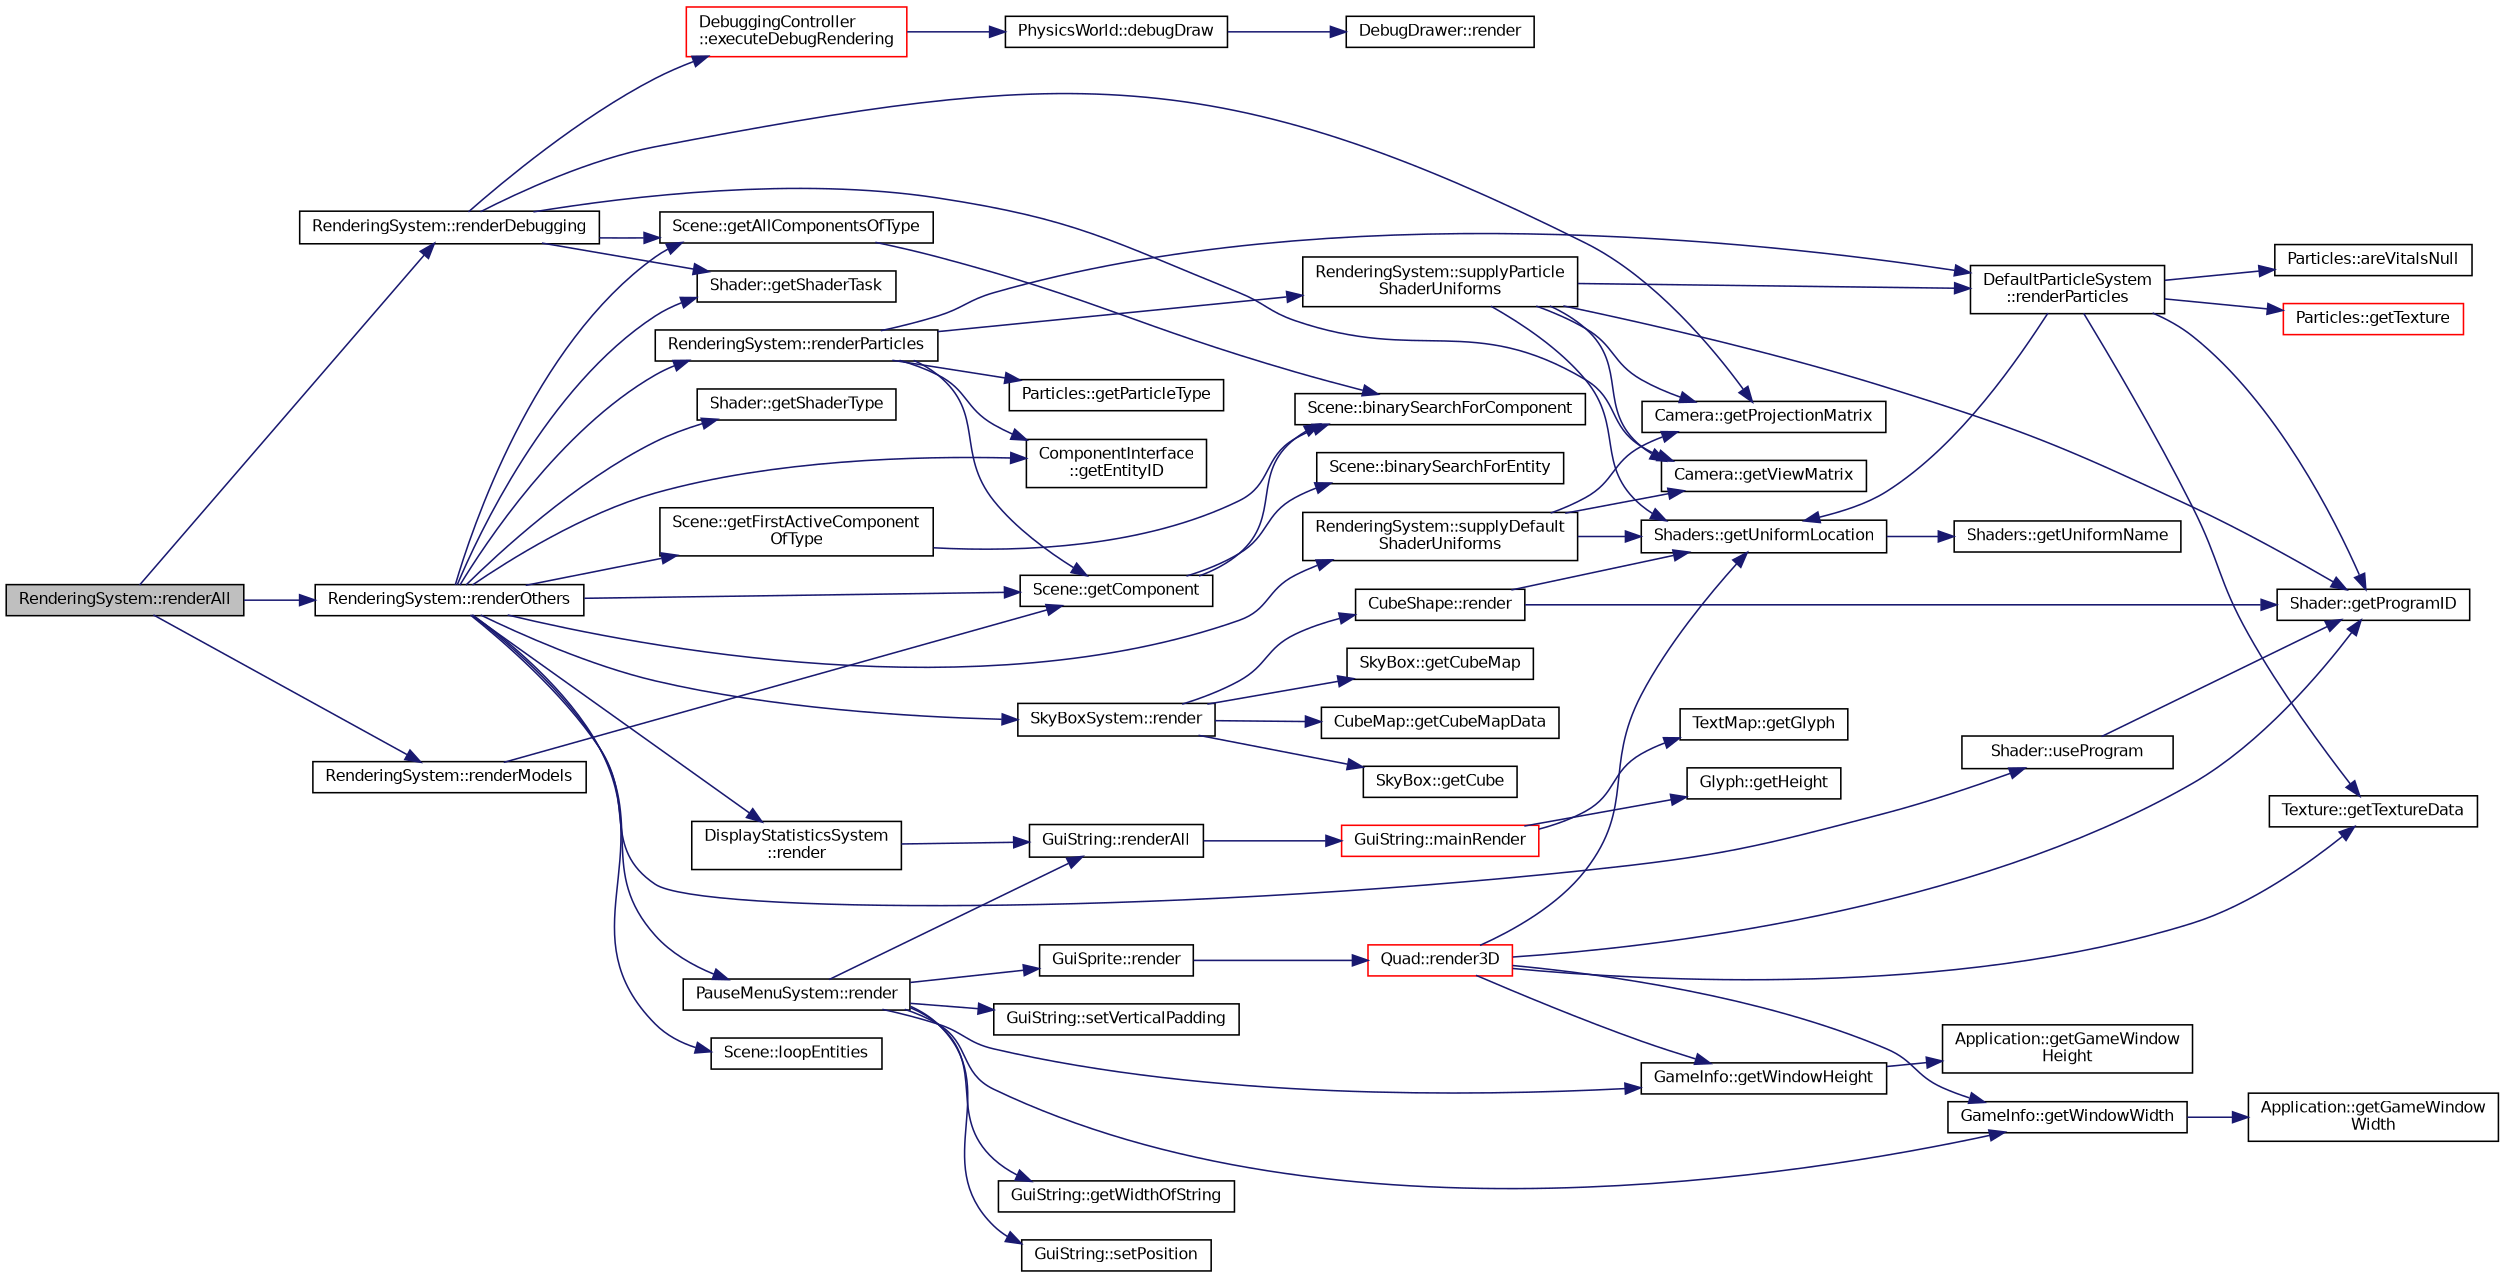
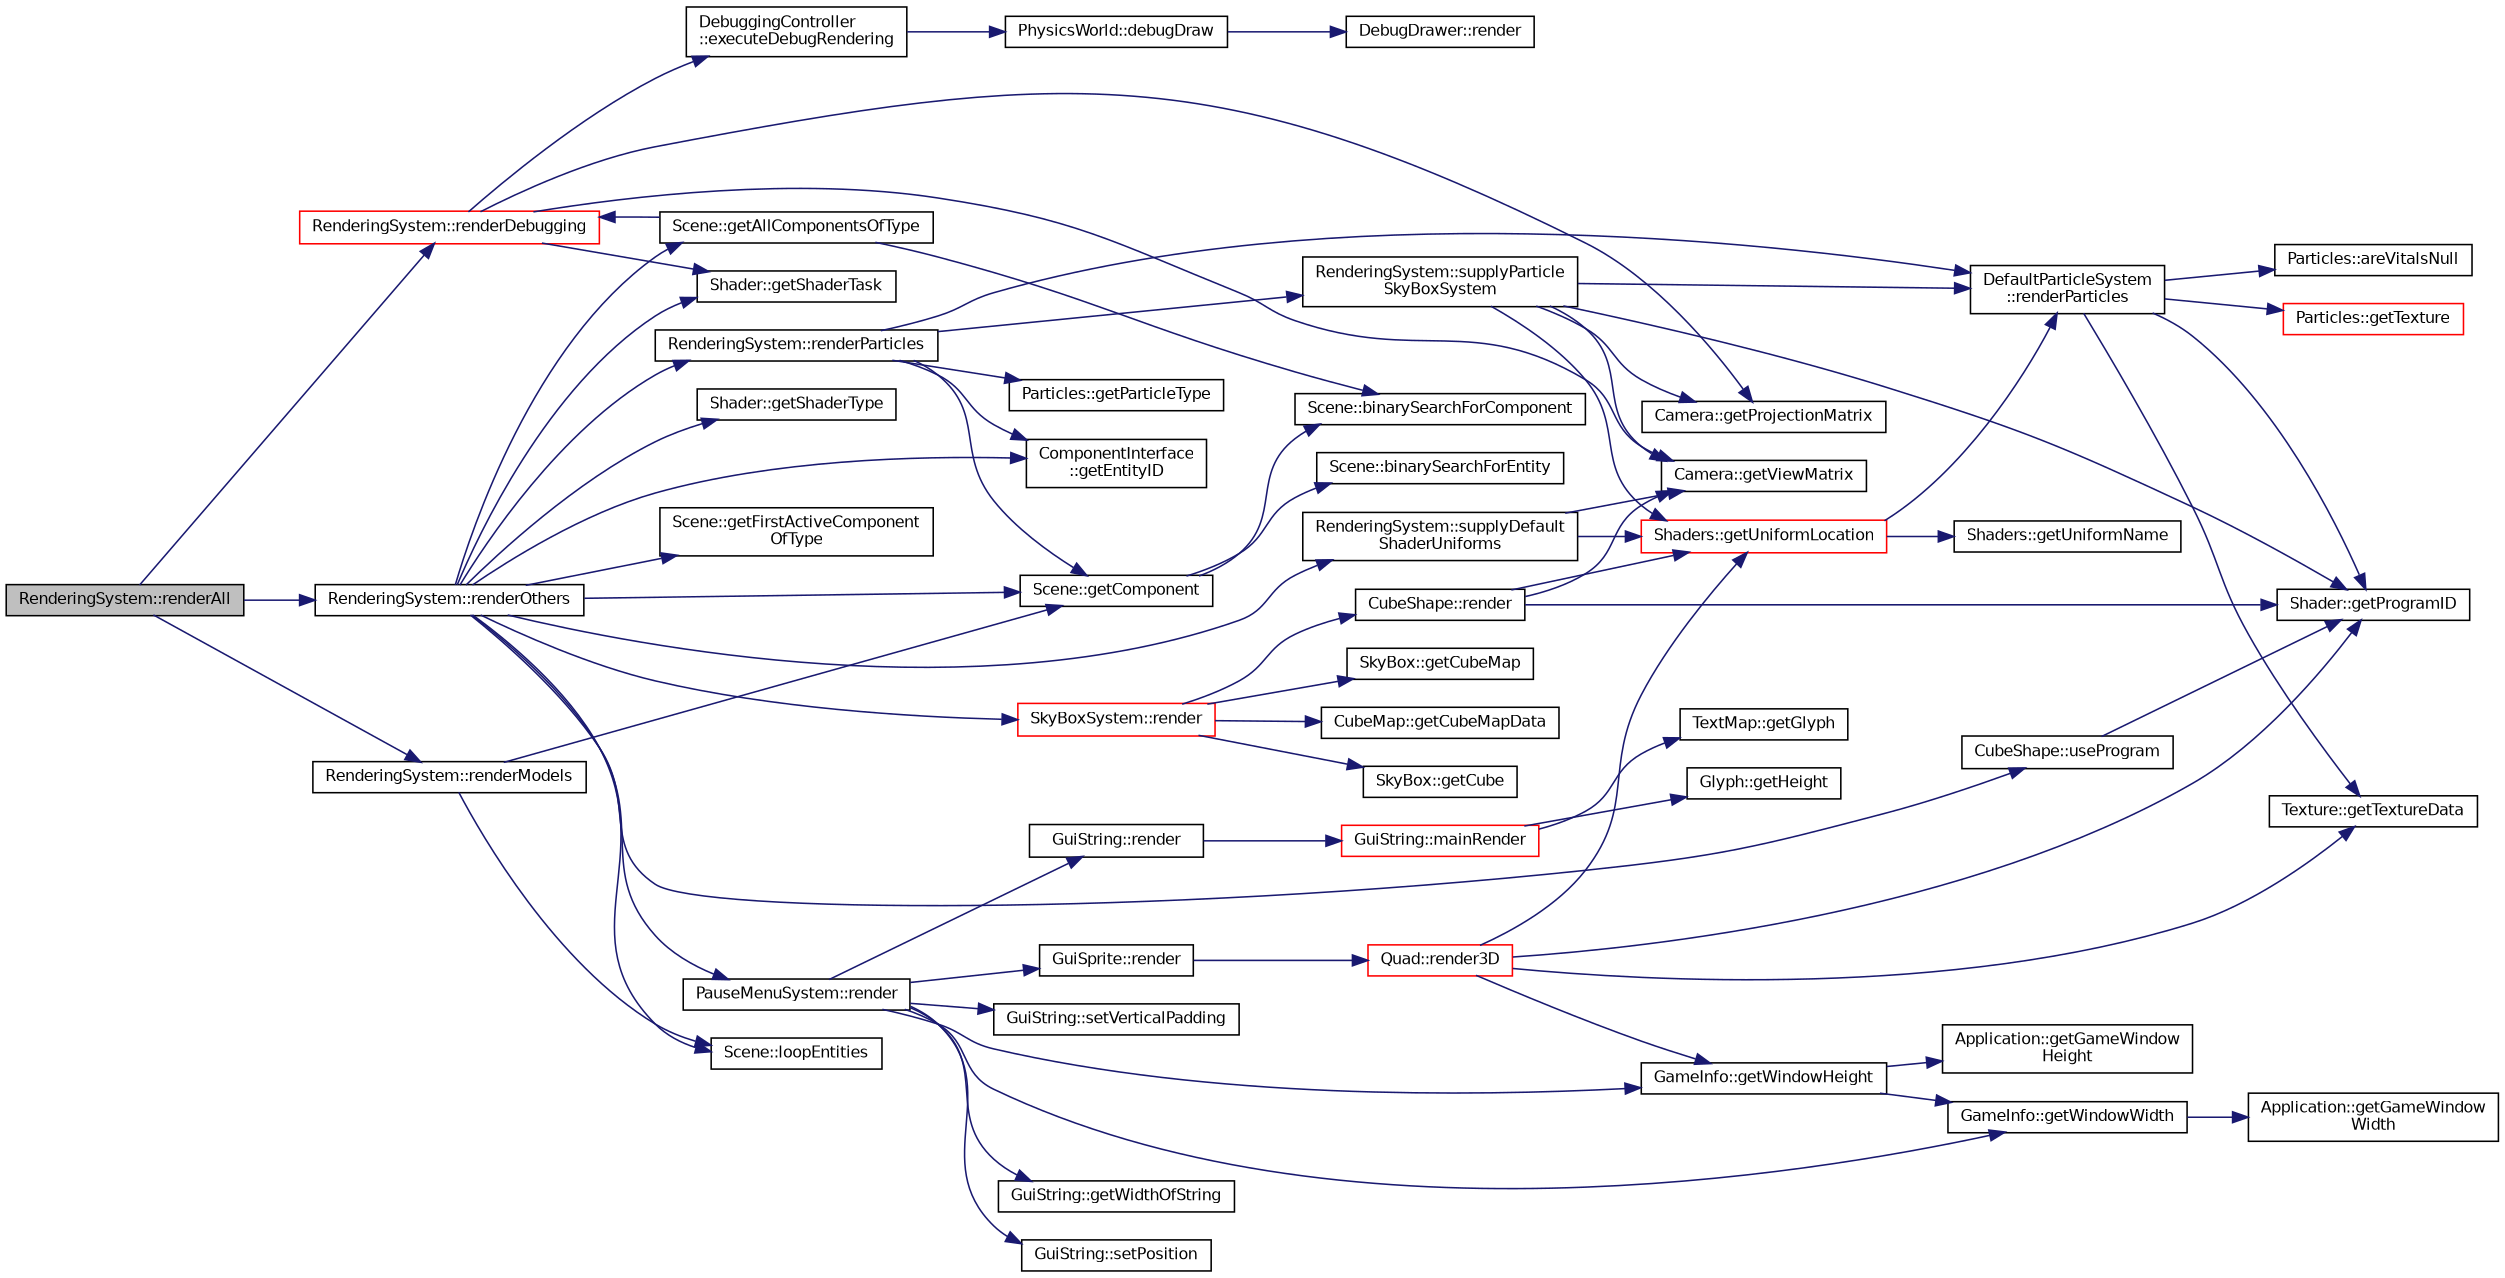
  digraph {
    rankdir=LR
    node [color=black fillcolor=white fontname=Helvetica fontsize=10 shape=record style=filled]
    edge [color=midnightblue fontname=Helvetica fontsize=10 labelfontname=Helvetica labelfontsize=10 style=solid]
    n1 [fillcolor=grey75 fontcolor=black height=0.2 label="RenderingSystem::renderAll" width=0.4]
-   n2 [height=0.2 label="RenderingSystem::renderDebugging" width=0.4]
+   n2 [color=red height=0.2 label="RenderingSystem::renderDebugging" width=0.4]
    n3 [height=0.2 label="RenderingSystem::renderModels" width=0.4]
    n4 [height=0.2 label="RenderingSystem::renderOthers" width=0.4]
-   n5 [color=red height=0.2 label="DebuggingController\l::executeDebugRendering" width=0.4]
+   n5 [height=0.2 label="DebuggingController\l::executeDebugRendering" width=0.4]
    n6 [height=0.2 label="Scene::getAllComponentsOfType" width=0.4]
    n7 [height=0.2 label="Camera::getProjectionMatrix" width=0.4]
    n8 [height=0.2 label="Shader::getShaderTask" width=0.4]
    n9 [height=0.2 label="Camera::getViewMatrix" width=0.4]
    n10 [height=0.2 label="Scene::getComponent" width=0.4]
    n11 [height=0.2 label="Scene::loopEntities" width=0.4]
    n12 [height=0.2 label="ComponentInterface\l::getEntityID" width=0.4]
    n13 [height=0.2 label="Scene::getFirstActiveComponent\lOfType" width=0.4]
    n14 [height=0.2 label="Shader::getShaderType" width=0.4]
-   n15 [height=0.2 label="SkyBoxSystem::render" width=0.4]
-   n16 [height=0.2 label="DisplayStatisticsSystem\l::render" width=0.4]
+   n15 [color=red height=0.2 label="SkyBoxSystem::render" width=0.4]
    n17 [height=0.2 label="PauseMenuSystem::render" width=0.4]
    n18 [height=0.2 label="RenderingSystem::renderParticles" width=0.4]
-   n19 [height=0.2 label="Shader::useProgram" width=0.4]
+   n19 [height=0.2 label="CubeShape::useProgram" width=0.4]
    n20 [height=0.2 label="RenderingSystem::supplyDefault\lShaderUniforms" width=0.4]
    n21 [height=0.2 label="PhysicsWorld::debugDraw" width=0.4]
    n22 [height=0.2 label="Scene::binarySearchForComponent" width=0.4]
    n23 [height=0.2 label="DebugDrawer::render" width=0.4]
    n24 [height=0.2 label="Scene::binarySearchForEntity" width=0.4]
    n25 [height=0.2 label="SkyBox::getCube" width=0.4]
    n26 [height=0.2 label="SkyBox::getCubeMap" width=0.4]
    n27 [height=0.2 label="CubeMap::getCubeMapData" width=0.4]
    n28 [height=0.2 label="CubeShape::render" width=0.4]
-   n29 [height=0.2 label="GuiString::renderAll" width=0.4]
+   n29 [height=0.2 label="GuiString::render" width=0.4]
    n30 [height=0.2 label="GuiString::getWidthOfString" width=0.4]
    n31 [height=0.2 label="GameInfo::getWindowHeight" width=0.4]
    n32 [height=0.2 label="GameInfo::getWindowWidth" width=0.4]
    n33 [height=0.2 label="GuiSprite::render" width=0.4]
    n34 [height=0.2 label="GuiString::setPosition" width=0.4]
    n35 [height=0.2 label="GuiString::setVerticalPadding" width=0.4]
    n36 [height=0.2 label="Particles::getParticleType" width=0.4]
    n37 [height=0.2 label="DefaultParticleSystem\l::renderParticles" width=0.4]
-   n38 [height=0.2 label="RenderingSystem::supplyParticle\lShaderUniforms" width=0.4]
+   n38 [height=0.2 label="RenderingSystem::supplyParticle\lSkyBoxSystem" width=0.4]
    n39 [height=0.2 label="Shader::getProgramID" width=0.4]
-   n40 [height=0.2 label="Shaders::getUniformLocation" width=0.4]
+   n40 [color=red height=0.2 label="Shaders::getUniformLocation" width=0.4]
    n41 [height=0.2 label="Shaders::getUniformName" width=0.4]
    n42 [color=red height=0.2 label="GuiString::mainRender" width=0.4]
    n43 [height=0.2 label="TextMap::getGlyph" width=0.4]
    n44 [height=0.2 label="Glyph::getHeight" width=0.4]
    n45 [height=0.2 label="Application::getGameWindow\lHeight" width=0.4]
    n46 [height=0.2 label="Application::getGameWindow\lWidth" width=0.4]
    n47 [color=red height=0.2 label="Quad::render3D" width=0.4]
    n48 [height=0.2 label="Texture::getTextureData" width=0.4]
    n49 [height=0.2 label="Particles::areVitalsNull" width=0.4]
    n50 [color=red height=0.2 label="Particles::getTexture" width=0.4]
    n1 -> n2
    n1 -> n3
    n1 -> n4
    n2 -> n5
-   n2 -> n6
+   n6 -> n2
    n2 -> n7
    n2 -> n8
    n2 -> n9
    n3 -> n10
+   n3 -> n11
    n4 -> n6
    n4 -> n8
    n4 -> n10
    n4 -> n11
    n4 -> n12
    n4 -> n13
    n4 -> n14
    n4 -> n15
-   n4 -> n16
    n4 -> n17
    n4 -> n18
    n4 -> n19
    n4 -> n20
    n5 -> n21
    n6 -> n22
    n10 -> n22
    n10 -> n24
-   n13 -> n22
    n15 -> n25
    n15 -> n26
    n15 -> n27
    n15 -> n28
-   n16 -> n29
    n17 -> n29
    n17 -> n30
    n17 -> n31
    n17 -> n32
    n17 -> n33
    n17 -> n34
    n17 -> n35
    n18 -> n10
    n18 -> n12
    n18 -> n36
    n18 -> n37
    n18 -> n38
    n19 -> n39
-   n20 -> n7
    n20 -> n9
    n20 -> n40
    n21 -> n23
+   n28 -> n9
    n28 -> n39
    n28 -> n40
    n29 -> n42
    n31 -> n45
    n32 -> n46
    n33 -> n47
    n37 -> n39
-   n37 -> n40
+   n40 -> n37
    n37 -> n48
    n37 -> n49
    n37 -> n50
    n38 -> n7
    n38 -> n9
    n38 -> n37
    n38 -> n39
    n38 -> n40
    n40 -> n41
    n42 -> n43
    n42 -> n44
    n47 -> n31
-   n47 -> n32
+   n31 -> n32
    n47 -> n39
    n47 -> n40
    n47 -> n48
  }
